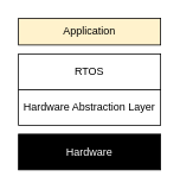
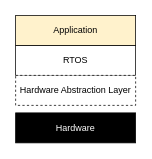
  <mxCell id="0" />
  <mxCell id="1" parent="0" />
  <mxCell id="2" value="RTOS" style="rounded=0;whiteSpace=wrap;html=1;strokeColor=#050505;fillColor=#FFFFFF;fontColor=#000000;" parent="1" vertex="1"><mxGeometry x="20" y="60" width="160" height="40" as="geometry" /></mxCell>
  <mxCell id="3" value="Hardware" style="rounded=0;whiteSpace=wrap;html=1;fillColor=#000000;strokeColor=#050505;fontColor=#FFFFFF;" parent="1" vertex="1"><mxGeometry x="20" y="150" width="160" height="40" as="geometry" /></mxCell>
- <mxCell id="4" value="Application" style="rounded=0;whiteSpace=wrap;html=1;strokeColor=#000000;fillColor=#fff2cc;" parent="1" vertex="1"><mxGeometry x="20" y="20" width="160" height="30" as="geometry" /></mxCell>
- <mxCell id="5" value="Hardware Abstraction Layer" style="rounded=0;whiteSpace=wrap;html=1;strokeColor=#050505;fillColor=#FFFFFF;fontColor=#000000;" vertex="1" parent="1"><mxGeometry x="20" y="100" width="160" height="40" as="geometry" /></mxCell>
+ <mxCell id="4" value="Application" style="rounded=0;whiteSpace=wrap;html=1;strokeColor=#000000;fillColor=#fff2cc;" parent="1" vertex="1"><mxGeometry x="20" y="20" width="160" height="40" as="geometry" /></mxCell>
+ <mxCell id="5" value="Hardware Abstraction Layer" style="rounded=0;whiteSpace=wrap;html=1;strokeColor=#050505;fillColor=#FFFFFF;fontColor=#000000;dashed=1;" vertex="1" parent="1"><mxGeometry x="20" y="100" width="160" height="40" as="geometry" /></mxCell>
